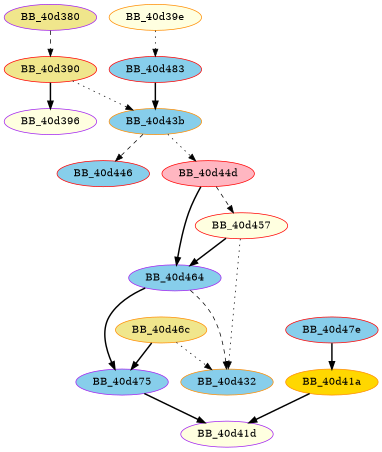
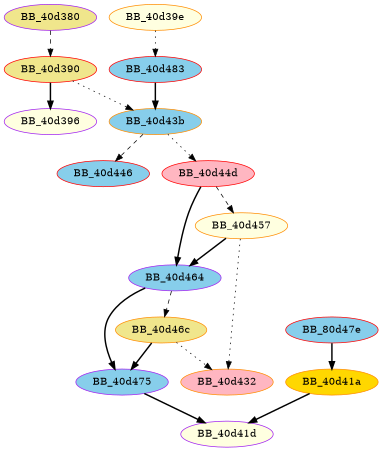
  digraph {
    node [color=darkorange fillcolor=skyblue style=filled]
    edge [style=bold]
    BB_40d380 [color=purple fillcolor=khaki]
    BB_40d390 [color=red fillcolor=khaki]
    BB_40d396 [color=purple fillcolor=lightyellow]
    BB_40d43b
    BB_40d39e [fillcolor=lightyellow]
    BB_40d483 [color=red]
    BB_40d446 [color=red]
    BB_40d44d [color=red fillcolor=lightpink]
    BB_40d41a [fillcolor=gold]
    BB_40d41d [color=purple fillcolor=lightyellow]
-   BB_40d457 [color=red fillcolor=lightyellow]
+   BB_40d457 [fillcolor=lightyellow]
    BB_40d464 [color=purple]
-   BB_40d432
+   BB_40d432 [fillcolor=lightpink]
    BB_40d46c [fillcolor=khaki]
    BB_40d475 [color=purple]
-   BB_40d47e [color=red]
+   BB_40d47e [color=red label=BB_80d47e]
    BB_40d380 -> BB_40d390 [style=dashed]
    BB_40d390 -> BB_40d396
    BB_40d390 -> BB_40d43b [style=dotted]
    BB_40d43b -> BB_40d446 [style=dashed]
    BB_40d43b -> BB_40d44d [style=dotted]
    BB_40d39e -> BB_40d483 [style=dotted]
    BB_40d483 -> BB_40d43b
    BB_40d44d -> BB_40d457 [style=dashed]
    BB_40d44d -> BB_40d464
    BB_40d41a -> BB_40d41d
    BB_40d457 -> BB_40d464
    BB_40d457 -> BB_40d432 [style=dotted]
-   BB_40d464 -> BB_40d432 [style=dashed]
+   BB_40d464 -> BB_40d46c [style=dashed]
    BB_40d464 -> BB_40d475
    BB_40d46c -> BB_40d432 [style=dotted]
    BB_40d46c -> BB_40d475
    BB_40d475 -> BB_40d41d
    BB_40d47e -> BB_40d41a
  }
